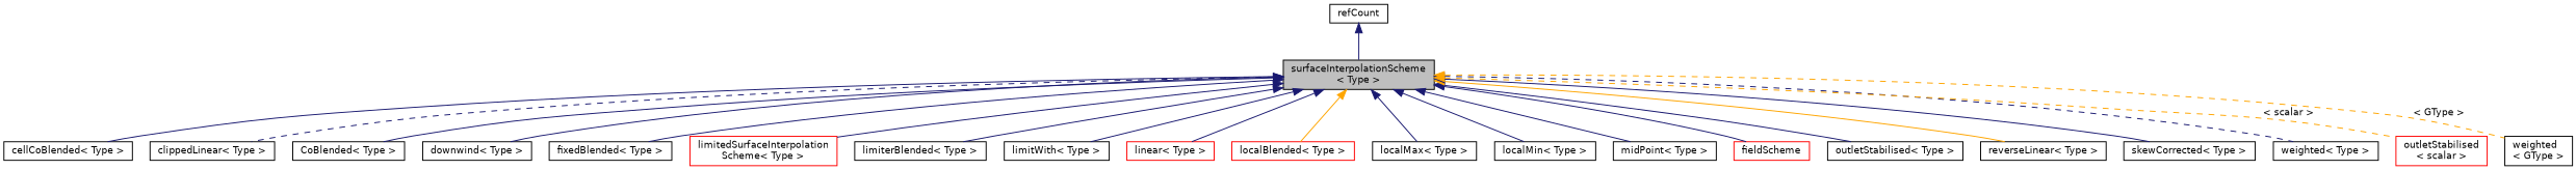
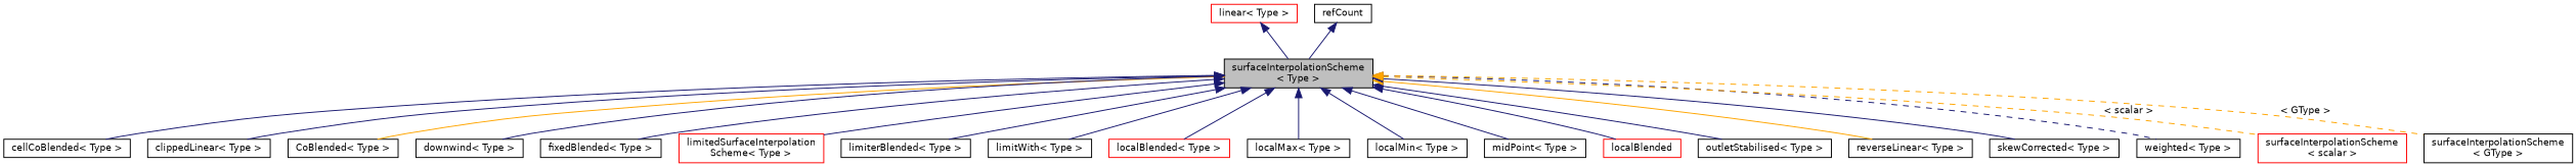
  digraph {
    rankdir=TB
    node [color=black fontname=Helvetica fontsize=10 shape=record]
    edge [color=midnightblue dir=back fontname=Helvetica fontsize=10 labelfontname=Helvetica labelfontsize=10 style=solid]
    n1 [fillcolor=grey75 fontcolor=black height=0.2 label="surfaceInterpolationScheme\l\< Type \>" style=filled width=0.4]
    n2 [height=0.2 label="cellCoBlended\< Type \>" width=0.4]
    n3 [height=0.2 label="clippedLinear\< Type \>" width=0.4]
    n4 [height=0.2 label="CoBlended\< Type \>" width=0.4]
    n5 [height=0.2 label="downwind\< Type \>" width=0.4]
    n6 [height=0.2 label="fixedBlended\< Type \>" width=0.4]
    n7 [color=red height=0.2 label="limitedSurfaceInterpolation\lScheme\< Type \>" width=0.4]
    n8 [height=0.2 label="limiterBlended\< Type \>" width=0.4]
    n9 [height=0.2 label="limitWith\< Type \>" width=0.4]
    n10 [color=red height=0.2 label="linear\< Type \>" width=0.4]
    n11 [color=red height=0.2 label="localBlended\< Type \>" width=0.4]
    n12 [height=0.2 label="localMax\< Type \>" width=0.4]
    n13 [height=0.2 label="localMin\< Type \>" width=0.4]
    n14 [height=0.2 label="midPoint\< Type \>" width=0.4]
-   n15 [color=red height=0.2 label=fieldScheme width=0.4]
+   n15 [color=red height=0.2 label=localBlended width=0.4]
    n16 [height=0.2 label="outletStabilised\< Type \>" width=0.4]
    n17 [height=0.2 label="reverseLinear\< Type \>" width=0.4]
    n18 [height=0.2 label="skewCorrected\< Type \>" width=0.4]
    n19 [height=0.2 label="weighted\< Type \>" width=0.4]
-   n20 [color=red height=0.2 label="outletStabilised\l\< scalar \>" width=0.4]
-   n21 [height=0.2 label="weighted\l\< GType \>" width=0.4]
+   n20 [color=red height=0.2 label="surfaceInterpolationScheme\l\< scalar \>" width=0.4]
+   n21 [height=0.2 label="surfaceInterpolationScheme\l\< GType \>" width=0.4]
    n22 [height=0.2 label=refCount width=0.4]
    n1 -> n2
-   n1 -> n3 [style=dashed]
-   n1 -> n4
+   n1 -> n3
+   n1 -> n4 [color=orange]
    n1 -> n5
    n1 -> n6
    n1 -> n7
    n1 -> n8
    n1 -> n9
-   n1 -> n10
-   n1 -> n11 [color=orange]
+   n10 -> n1
+   n1 -> n11
    n1 -> n12
    n1 -> n13
    n1 -> n14
    n1 -> n15
    n1 -> n16
    n1 -> n17 [color=orange]
    n1 -> n18
    n1 -> n19 [style=dashed]
    n1 -> n20 [color=orange label=" \< scalar \>" style=dashed]
    n1 -> n21 [color=orange label=" \< GType \>" style=dashed]
    n22 -> n1
  }
